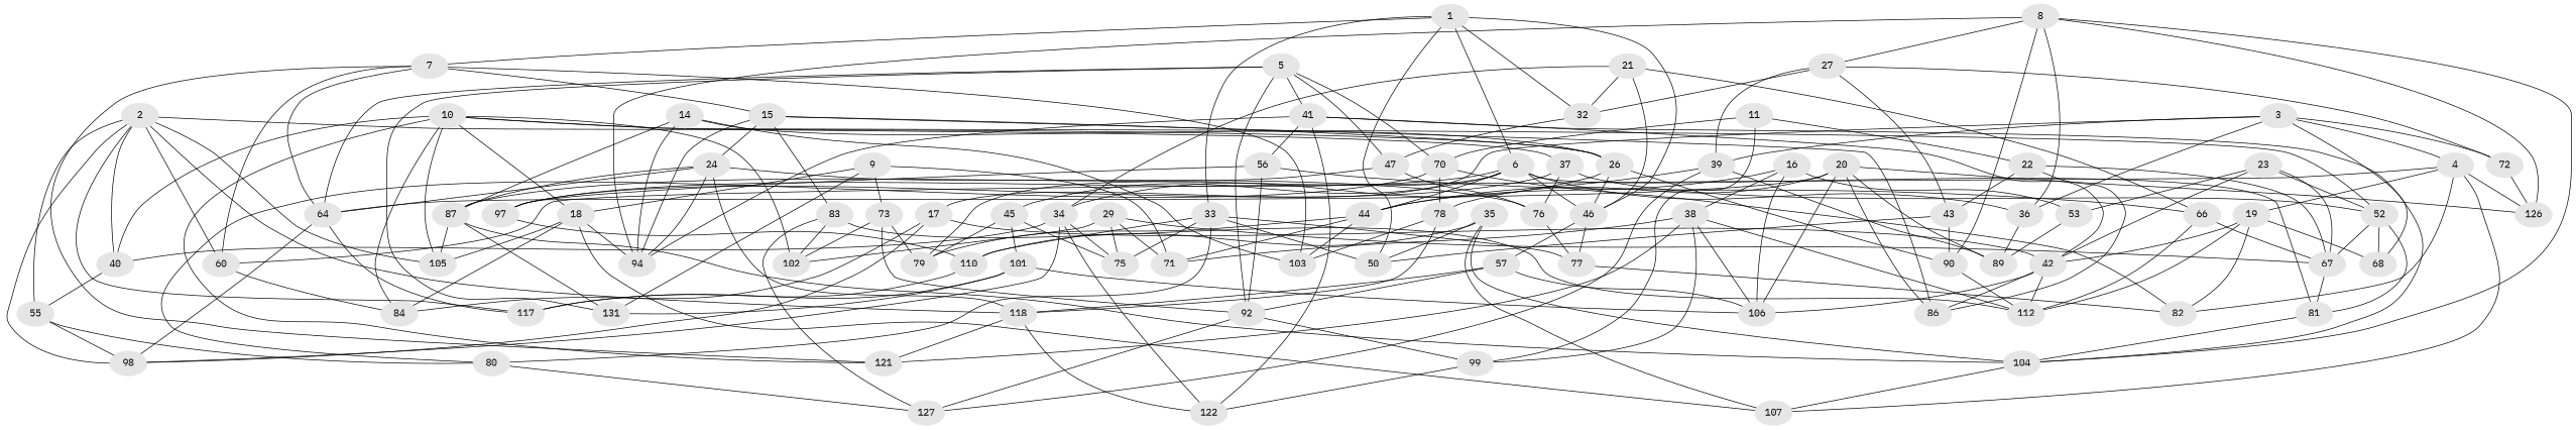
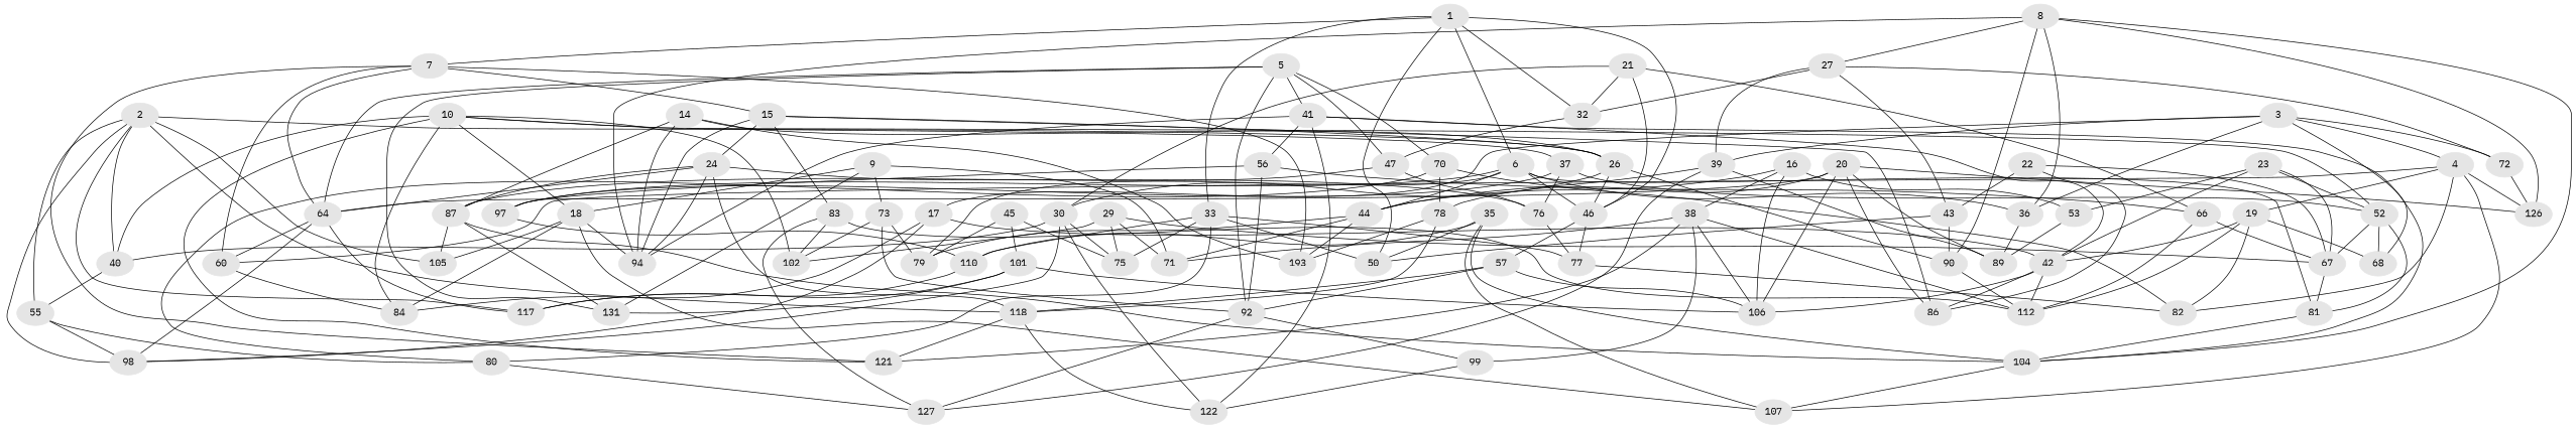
  graph {
    fontname="IBM Plex Mono"
    node [color=gray90 fontname="IBM Plex Mono" style=filled]
    edge [fontname="IBM Plex Mono"]
    1 [super="+108"]
    6 [super="+28"]
    7 [super="+130"]
    32
    33 [super="+83"]
    46 [super="+132"]
    50
    36
    44 [super="+54"]
    45
    79
    81
    97
    60
    64 [super="+69"]
    15 [super="+123"]
-   103
+   103 [label=193]
    121
    47
    75
    77
    80
    110
    57
    2 [super="+13"]
    26 [super="+85"]
    40
    55
    98 [super="+119"]
    105
    117
    118 [super="+128"]
    90
-   34 [super="+61"]
+   34 [super="+61" label=30]
    84
    122
    3 [super="+91"]
    4 [super="+12"]
    17
    39 [super="+49"]
    68
    72
    19 [super="+95"]
    82
    107
    126
    42 [super="+113"]
    89
    127
    112 [super="+115"]
    5 [super="+21"]
    41 [super="+125"]
    70 [super="+129"]
    92 [super="+111"]
    131
    n56 [label=94 super="+109"]
    104 [super="+120"]
    56
    87 [super="+88"]
    76
    78
    99
    71
    101
    24 [super="+25"]
    n66 [label=83]
    86
    8 [super="+62"]
    27 [super="+100"]
    43
    18 [super="+51"]
    9
    73
    102
    10 [super="+59+30"]
    37
    52 [super="+114"]
    67 [super="+94"]
-   11 [super="+48"]
    22
    14
    38 [super="+96"]
    106 [super="+124"]
    16
    53
    20 [super="+65"]
    23
    29
    n89 [label=21]
    66
    35
    1 -- 6
    1 -- 7
    1 -- 32
    1 -- 33
    1 -- 46
    1 -- 50
    6 -- 46
    6 -- 36
    6 -- 44
-   6 -- 45
    6 -- 79
    6 -- 81
    6 -- 97
    7 -- 60
    7 -- 64
    7 -- 15
    7 -- 103
    7 -- 121
    32 -- 47
    33 -- 50
    33 -- 75
    33 -- 77
    33 -- 80
    33 -- 110
    46 -- 77
    46 -- 57
    36 -- 89
    44 -- 79
    44 -- 103
    44 -- 71
    45 -- 79
    45 -- 75
    45 -- 101
    81 -- 104
    97 -- 110
    60 -- 84
    64 -- 98
    64 -- 117
    15 -- 26
    15 -- n56
    15 -- 24
    15 -- n66
    15 -- 86
    47 -- 87
    47 -- 76
    77 -- 82
    80 -- 127
    110 -- 117
    57 -- 118
    57 -- 92
    57 -- 106
-   2 -- 60
+   64 -- 60
    2 -- 26
    2 -- 40
    2 -- 55
    2 -- 98
    2 -- 105
    2 -- 117
    2 -- 118
    26 -- 46
    26 -- 90
    26 -- 34
    40 -- 55
    55 -- 80
    55 -- 98
    118 -- 121
    118 -- 122
    90 -- 112
    34 -- 75
    34 -- 40
    34 -- 98
    34 -- 122
    3 -- 36
    3 -- 4
    3 -- 17
    3 -- 39
    3 -- 68
    3 -- 72
    4 -- 60
    4 -- 19
    4 -- 82
    4 -- 107
    4 -- 126
    17 -- 98
    17 -- 84
    17 -- 42
    39 -- 44
    39 -- 89
    39 -- 127
    72 -- 126
    19 -- 68 [weight=2]
    19 -- 82
    19 -- 42
    19 -- 112
    42 -- 112
    42 -- 86
    42 -- 106
    5 -- 64
    5 -- 47
    5 -- 41
    5 -- 70
    5 -- 92
    5 -- 131
    41 -- 122
    41 -- 42
    41 -- n56
    41 -- 104
    41 -- 56
    70 -- 80
    70 -- 82
    70 -- 78
    92 -- 127
    92 -- 99
    104 -- 107
    56 -- 97
    56 -- 92
    56 -- 66
    87 -- 105
    87 -- 131
    87 -- 104
    76 -- 77
    78 -- 103
    78 -- 118
    99 -- 122
    101 -- 117
    101 -- 131
    101 -- 106
    24 -- 64
    24 -- 118
    24 -- n56
    24 -- 87
    24 -- 76
    n66 -- 127
    n66 -- 112
    n66 -- 102
    8 -- 36
    8 -- 90
    8 -- 126
    8 -- n56
    8 -- 104
    8 -- 27
    27 -- 32
    27 -- 39 [weight=2]
    27 -- 72
    27 -- 43
    43 -- 50
    43 -- 90
    18 -- 105
    18 -- 84
    18 -- 107
    18 -- n56
    9 -- 131
    9 -- 71
    9 -- 18
    9 -- 73
    73 -- 79
    73 -- 92
    73 -- 102
    10 -- 121
    10 -- 40
-   10 -- 105
    10 -- 84
    10 -- 18
    10 -- 102
    10 -- 37
    10 -- 52
    37 -- 97
    37 -- 76
    37 -- 52
    52 -- 81
    52 -- 68
    52 -- 67
    67 -- 81
-   11 -- 70 [weight=2]
-   11 -- 99
-   11 -- 22
    22 -- 86
    22 -- 43
    22 -- 67
    14 -- 103
    14 -- 26
    14 -- n56
    14 -- 87
    38 -- 121
    38 -- 112
    38 -- 99
    38 -- 71
    38 -- 106
    16 -- 44
    16 -- 38
    16 -- 106
    16 -- 53
    53 -- 89
    20 -- 64
    20 -- 126
    20 -- 89
    20 -- 78
    20 -- 86
    20 -- 106
    23 -- 42
    23 -- 52
    23 -- 67
    23 -- 53
    29 -- 75
    29 -- 71
    29 -- 102
    29 -- 67
    n89 -- 32
    n89 -- 46
    n89 -- 34
    n89 -- 66
    66 -- 112
    66 -- 67
    35 -- 50
    35 -- 110
    35 -- 107
    35 -- 104
  }
